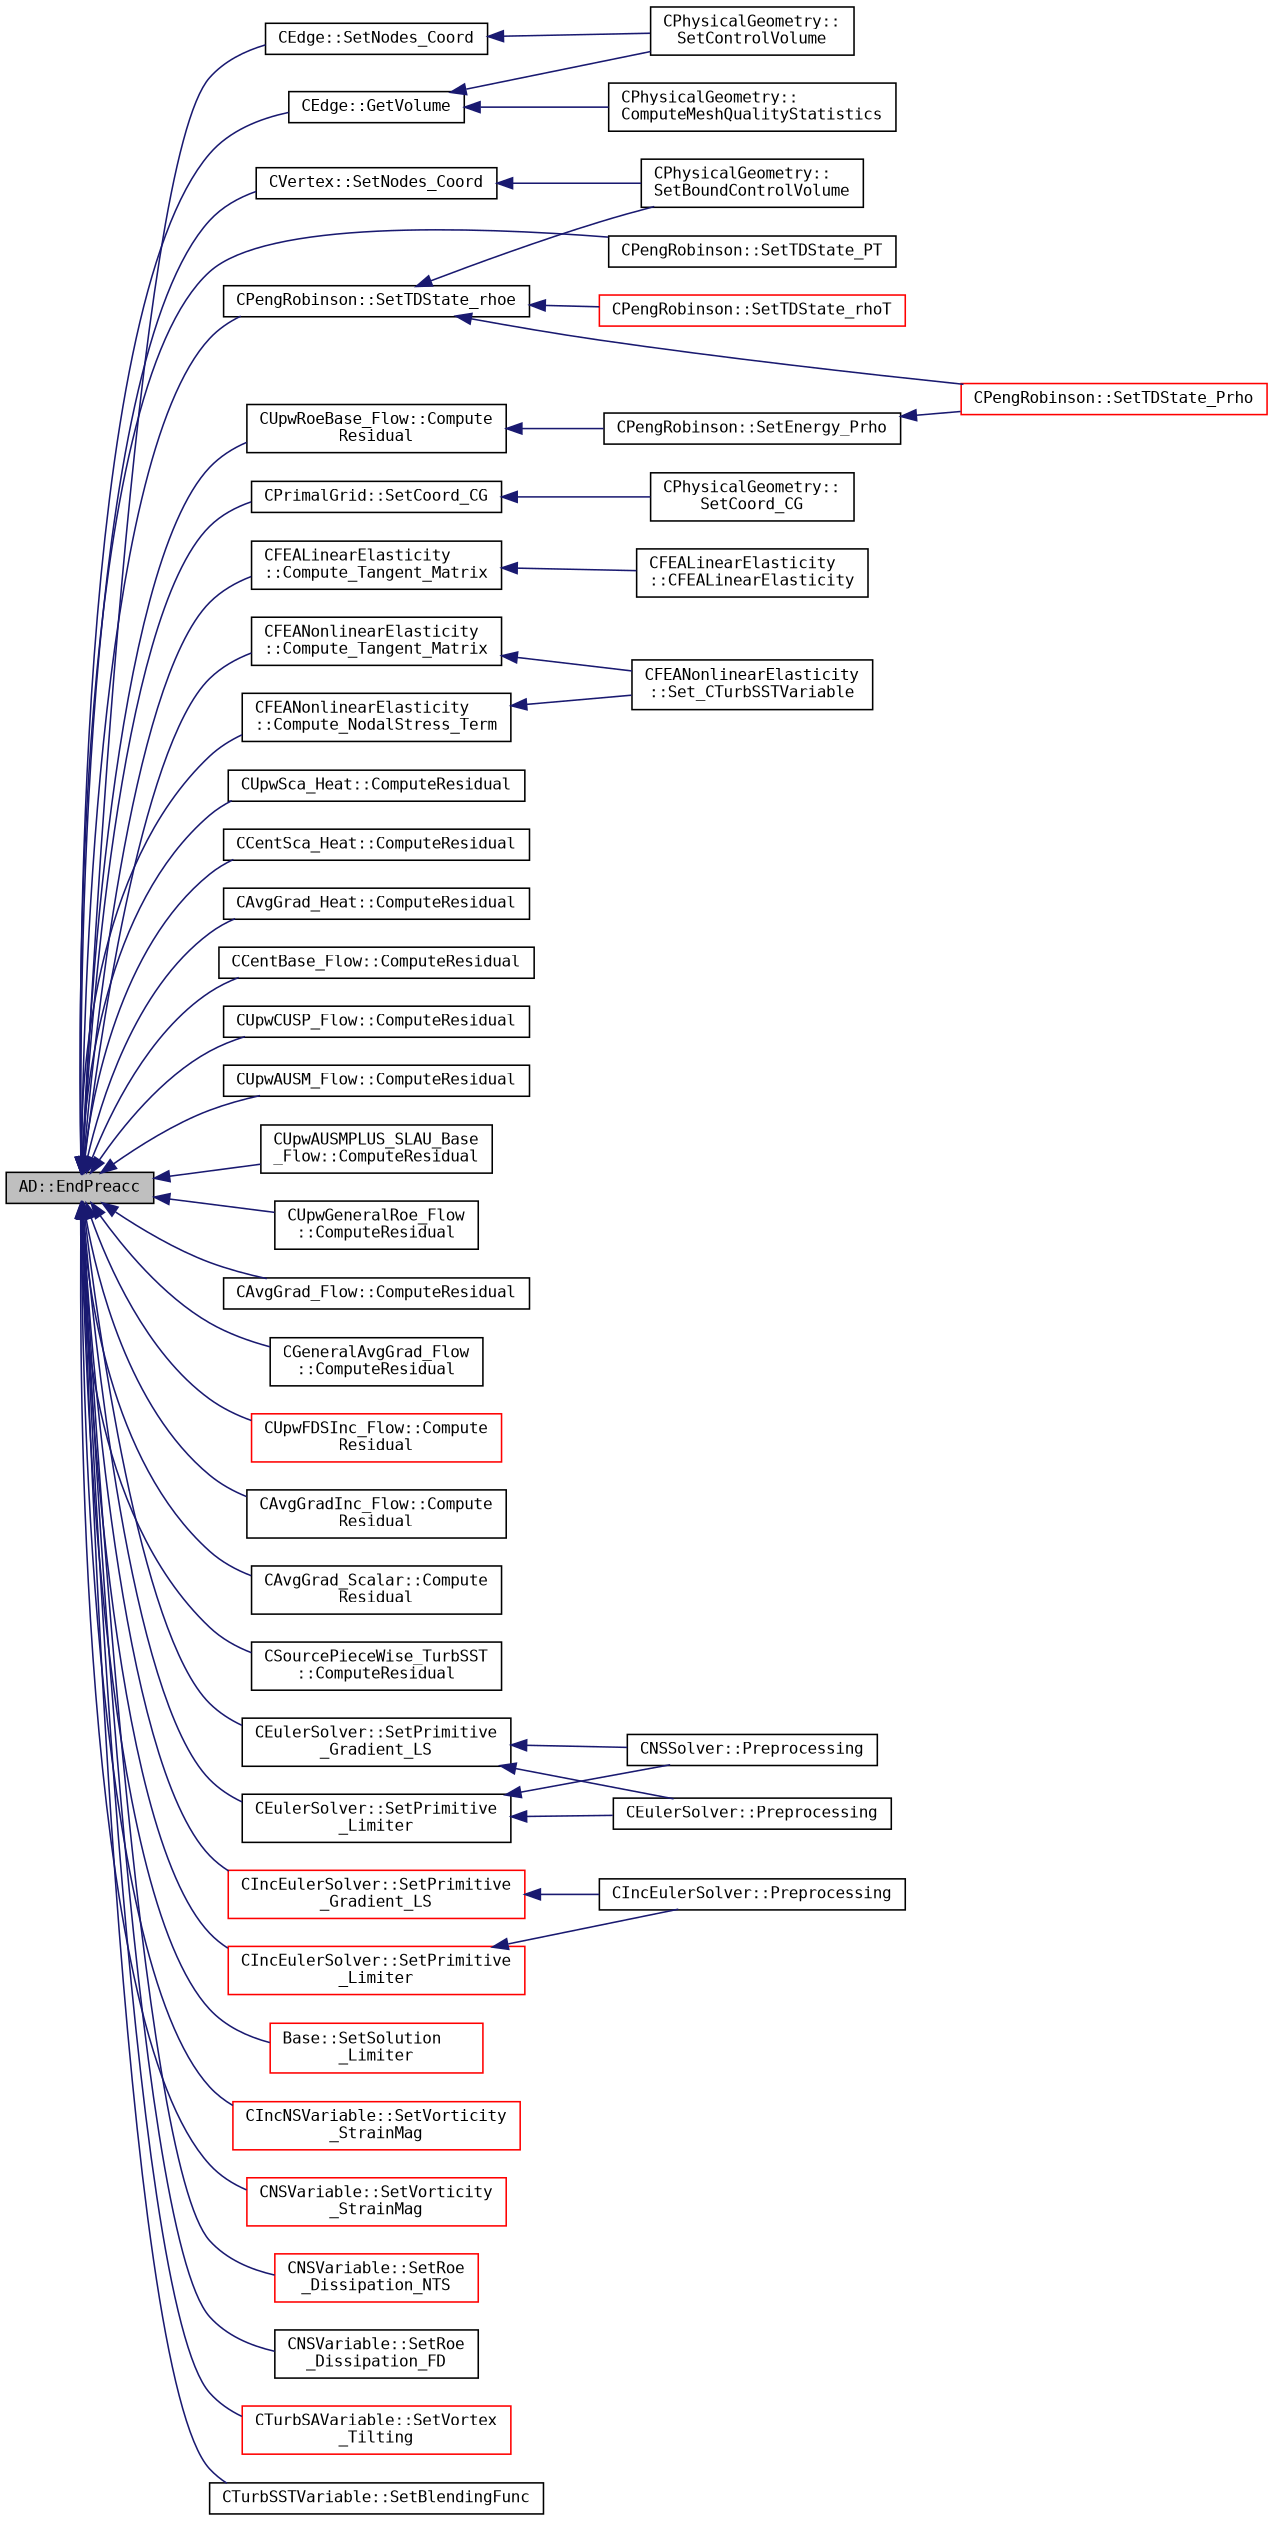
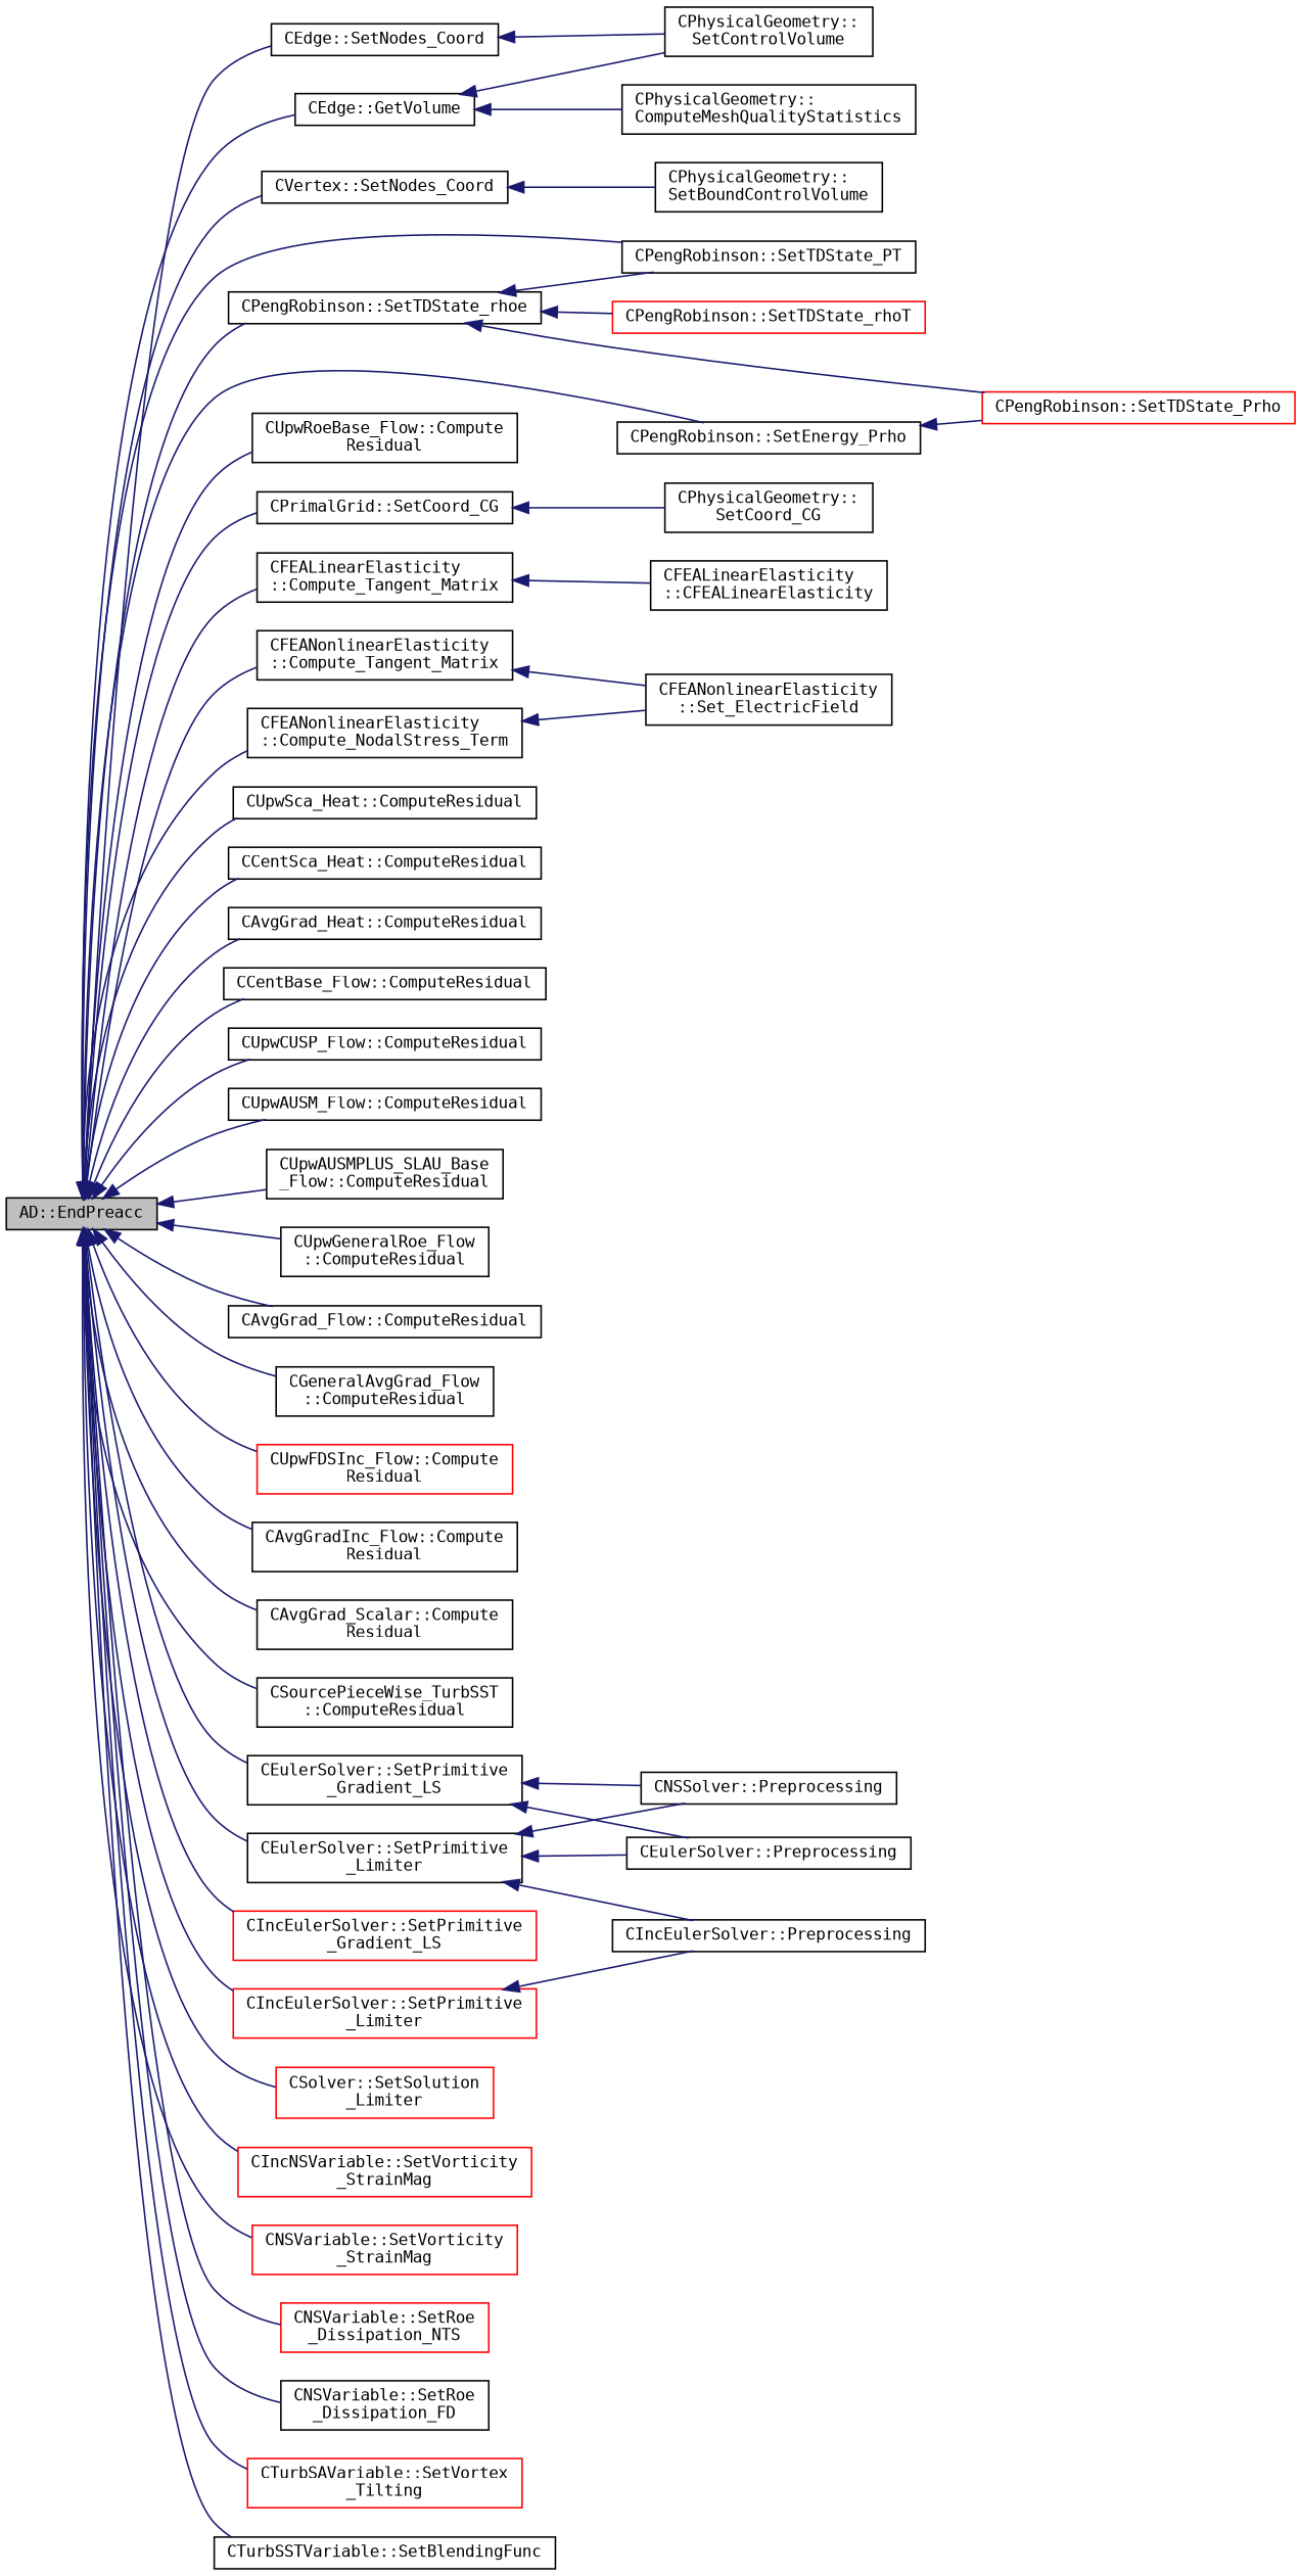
  digraph {
    fontname="DejaVu Sans Mono"
    rankdir=LR
    node [color=black fillcolor=white fontname="DejaVu Sans Mono" fontsize=10 shape=record style=filled]
    edge [color=midnightblue dir=back fontname="DejaVu Sans Mono" fontsize=10 labelfontname=Helvetica labelfontsize=10 style=solid]
    n1 [fillcolor=grey75 fontcolor=black height=0.2 label="AD::EndPreacc" width=0.4]
    n2 [height=0.2 label="CEdge::GetVolume" width=0.4]
    n3 [height=0.2 label="CEdge::SetNodes_Coord" width=0.4]
    n4 [height=0.2 label="CVertex::SetNodes_Coord" width=0.4]
    n5 [height=0.2 label="CPrimalGrid::SetCoord_CG" width=0.4]
    n6 [height=0.2 label="CPengRobinson::SetTDState_rhoe" width=0.4]
    n7 [height=0.2 label="CPengRobinson::SetTDState_PT" width=0.4]
    n8 [height=0.2 label="CPengRobinson::SetEnergy_Prho" width=0.4]
    n9 [height=0.2 label="CFEALinearElasticity\l::Compute_Tangent_Matrix" width=0.4]
    n10 [height=0.2 label="CFEANonlinearElasticity\l::Compute_Tangent_Matrix" width=0.4]
    n11 [height=0.2 label="CFEANonlinearElasticity\l::Compute_NodalStress_Term" width=0.4]
    n12 [height=0.2 label="CUpwSca_Heat::ComputeResidual" width=0.4]
    n13 [height=0.2 label="CCentSca_Heat::ComputeResidual" width=0.4]
    n14 [height=0.2 label="CAvgGrad_Heat::ComputeResidual" width=0.4]
    n15 [height=0.2 label="CCentBase_Flow::ComputeResidual" width=0.4]
    n16 [height=0.2 label="CUpwCUSP_Flow::ComputeResidual" width=0.4]
    n17 [height=0.2 label="CUpwAUSM_Flow::ComputeResidual" width=0.4]
    n18 [height=0.2 label="CUpwAUSMPLUS_SLAU_Base\l_Flow::ComputeResidual" width=0.4]
    n19 [height=0.2 label="CUpwRoeBase_Flow::Compute\lResidual" width=0.4]
    n20 [height=0.2 label="CUpwGeneralRoe_Flow\l::ComputeResidual" width=0.4]
    n21 [height=0.2 label="CAvgGrad_Flow::ComputeResidual" width=0.4]
    n22 [height=0.2 label="CGeneralAvgGrad_Flow\l::ComputeResidual" width=0.4]
    n23 [color=red height=0.2 label="CUpwFDSInc_Flow::Compute\lResidual" width=0.4]
    n24 [height=0.2 label="CAvgGradInc_Flow::Compute\lResidual" width=0.4]
    n25 [height=0.2 label="CAvgGrad_Scalar::Compute\lResidual" width=0.4]
    n26 [height=0.2 label="CSourcePieceWise_TurbSST\l::ComputeResidual" width=0.4]
    n27 [height=0.2 label="CEulerSolver::SetPrimitive\l_Gradient_LS" width=0.4]
    n28 [height=0.2 label="CEulerSolver::SetPrimitive\l_Limiter" width=0.4]
    n29 [color=red height=0.2 label="CIncEulerSolver::SetPrimitive\l_Gradient_LS" width=0.4]
    n30 [color=red height=0.2 label="CIncEulerSolver::SetPrimitive\l_Limiter" width=0.4]
-   n31 [color=red height=0.2 label="Base::SetSolution\l_Limiter" width=0.4]
+   n31 [color=red height=0.2 label="CSolver::SetSolution\l_Limiter" width=0.4]
    n32 [color=red height=0.2 label="CIncNSVariable::SetVorticity\l_StrainMag" width=0.4]
    n33 [color=red height=0.2 label="CNSVariable::SetVorticity\l_StrainMag" width=0.4]
    n34 [color=red height=0.2 label="CNSVariable::SetRoe\l_Dissipation_NTS" width=0.4]
    n35 [height=0.2 label="CNSVariable::SetRoe\l_Dissipation_FD" width=0.4]
    n36 [color=red height=0.2 label="CTurbSAVariable::SetVortex\l_Tilting" width=0.4]
    n37 [height=0.2 label="CTurbSSTVariable::SetBlendingFunc" width=0.4]
    n38 [height=0.2 label="CPhysicalGeometry::\lSetControlVolume" width=0.4]
    n39 [height=0.2 label="CPhysicalGeometry::\lComputeMeshQualityStatistics" width=0.4]
    n40 [height=0.2 label="CPhysicalGeometry::\lSetBoundControlVolume" width=0.4]
    n41 [height=0.2 label="CPhysicalGeometry::\lSetCoord_CG" width=0.4]
    n42 [color=red height=0.2 label="CPengRobinson::SetTDState_Prho" width=0.4]
    n43 [color=red height=0.2 label="CPengRobinson::SetTDState_rhoT" width=0.4]
    n44 [height=0.2 label="CFEALinearElasticity\l::CFEALinearElasticity" width=0.4]
-   n45 [height=0.2 label="CFEANonlinearElasticity\l::Set_CTurbSSTVariable" width=0.4]
+   n45 [height=0.2 label="CFEANonlinearElasticity\l::Set_ElectricField" width=0.4]
    n46 [height=0.2 label="CEulerSolver::Preprocessing" width=0.4]
    n47 [height=0.2 label="CNSSolver::Preprocessing" width=0.4]
    n48 [height=0.2 label="CIncEulerSolver::Preprocessing" width=0.4]
    n1 -> n2
    n1 -> n3
    n1 -> n4
    n1 -> n5
    n1 -> n6
    n1 -> n7
-   n19 -> n8
+   n1 -> n8
    n1 -> n9
    n1 -> n10
    n1 -> n11
    n1 -> n12
    n1 -> n13
    n1 -> n14
    n1 -> n15
    n1 -> n16
    n1 -> n17
    n1 -> n18
    n1 -> n19
    n1 -> n20
    n1 -> n21
    n1 -> n22
    n1 -> n23
    n1 -> n24
    n1 -> n25
    n1 -> n26
    n1 -> n27
    n1 -> n28
    n1 -> n29
    n1 -> n30
    n1 -> n31
    n1 -> n32
    n1 -> n33
    n1 -> n34
    n1 -> n35
    n1 -> n36
    n1 -> n37
    n2 -> n38
    n2 -> n39
    n3 -> n38
    n4 -> n40
    n5 -> n41
-   n6 -> n40
+   n6 -> n7
    n6 -> n42
    n6 -> n43
    n8 -> n42
    n9 -> n44
    n10 -> n45
    n11 -> n45
    n27 -> n46
    n27 -> n47
    n28 -> n46
    n28 -> n47
-   n29 -> n48
+   n28 -> n48
    n30 -> n48
  }
